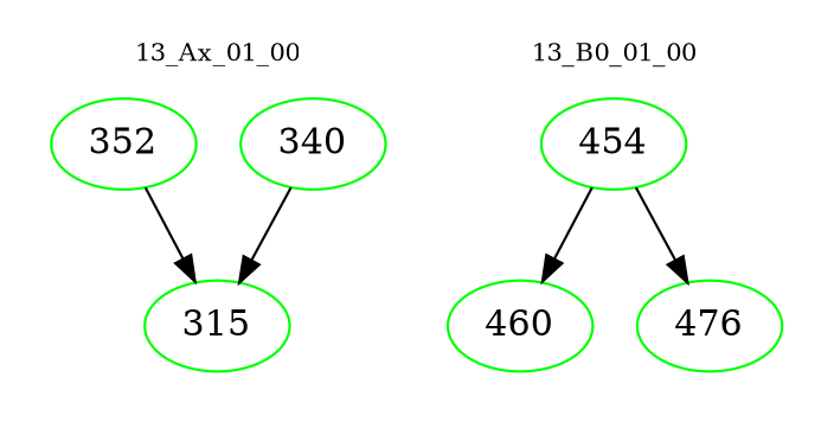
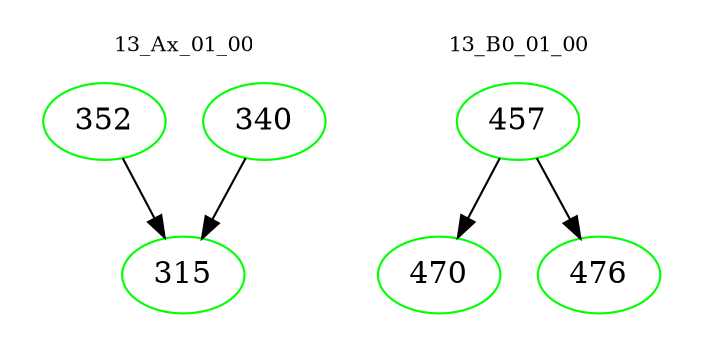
  digraph {
    node [color=green]
    edge [color=black]
    n1 [label=340]
    n2 [label=315]
    n3 [label=352]
-   n4 [label=460]
-   n5 [label=454]
+   n4 [label=470]
+   n5 [label=457]
    n6 [label=476]
    subgraph cluster_1 {
      color=white
      fontsize=10
      label="13_Ax_01_00"
      n1
      n2
      n3
    }
    subgraph cluster_2 {
      color=white
      fontsize=10
      label="13_B0_01_00"
      n4
      n5
      n6
    }
    n1 -> n2
    n3 -> n2
    n5 -> n4
    n5 -> n6
  }
